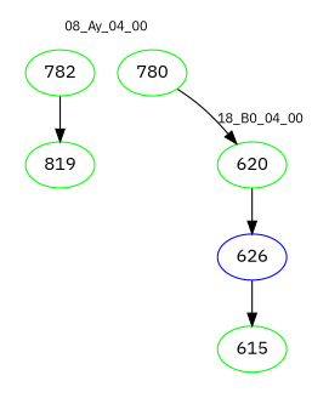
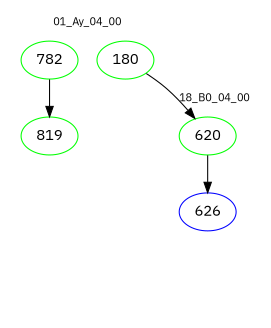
  digraph {
    fontname="IBM Plex Sans"
    node [color=green fontname="IBM Plex Sans"]
    edge [color=black fontname="IBM Plex Sans"]
-   n1 [label=780]
+   n1 [label=180]
    n2 [label=782]
    n3 [label=819]
    n4 [label=620]
    n5 [color=blue label=626]
-   n6 [label=615]
    subgraph cluster_1 {
      color=white
      fontsize=10
-     label="08_Ay_04_00"
+     label="01_Ay_04_00"
      n1
      n2
      n3
    }
    subgraph cluster_2 {
      color=white
      fontsize=10
      label="18_B0_04_00"
      n4
      n5
-     n6
    }
    n1 -> n4
    n2 -> n3
    n4 -> n5
-   n5 -> n6
  }
